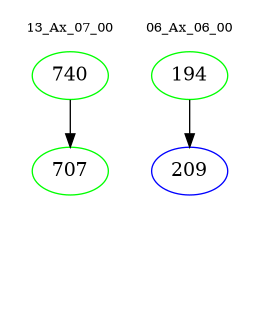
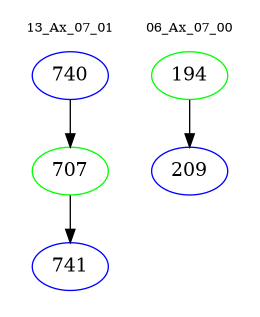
  digraph {
    node [color=blue]
    edge [color=black]
-   n1 [color=green label=740]
+   n1 [label=740]
    n2 [color=green label=707]
+   n3 [label=741]
    n4 [color=green label=194]
    n5 [label=209]
    subgraph cluster_1 {
      color=white
      fontsize=10
-     label="13_Ax_07_00"
+     label="13_Ax_07_01"
      n1
      n2
+     n3
    }
    subgraph cluster_2 {
      color=white
      fontsize=10
-     label="06_Ax_06_00"
+     label="06_Ax_07_00"
      n4
      n5
    }
    n1 -> n2
+   n2 -> n3
    n4 -> n5
  }
